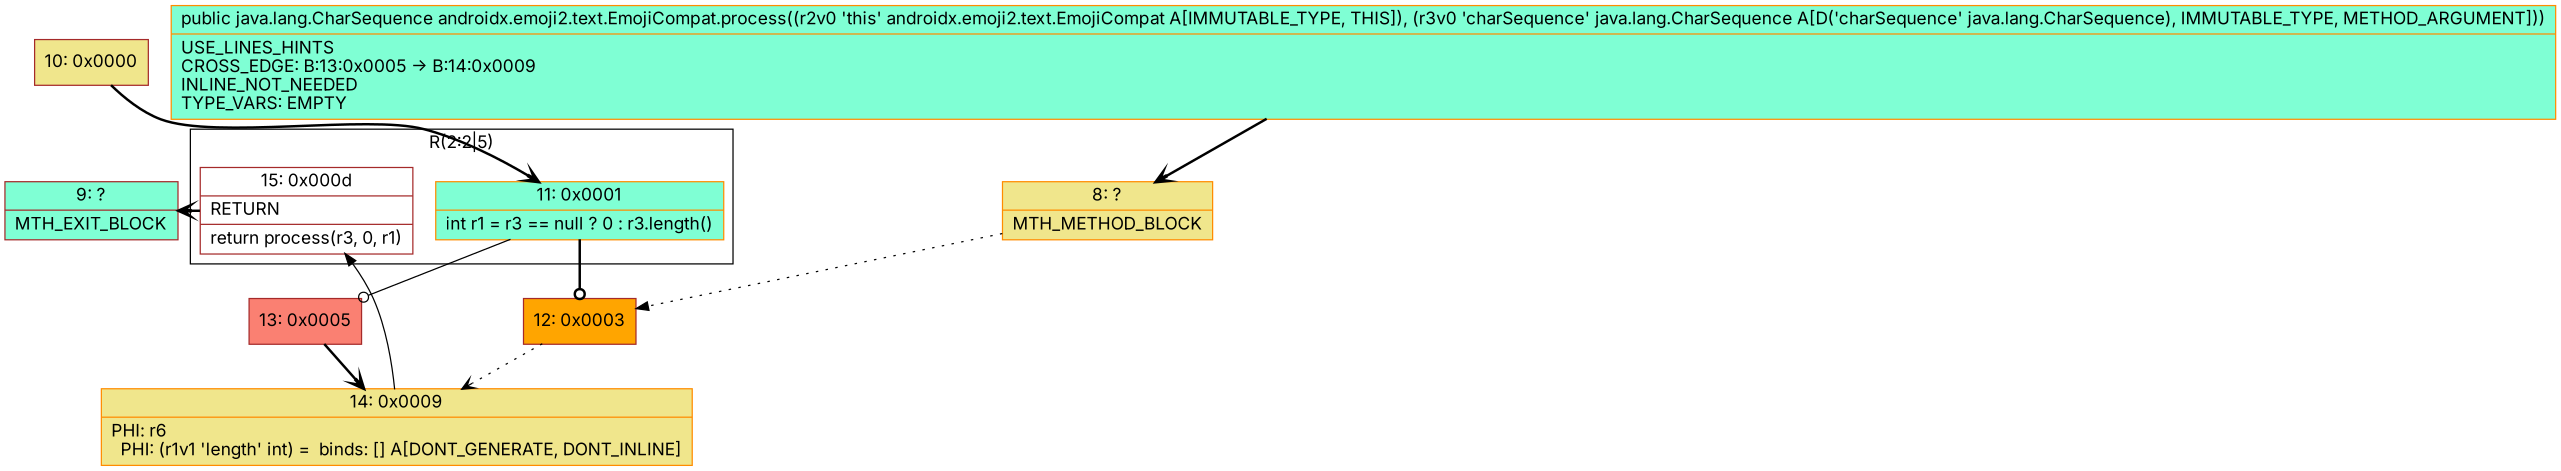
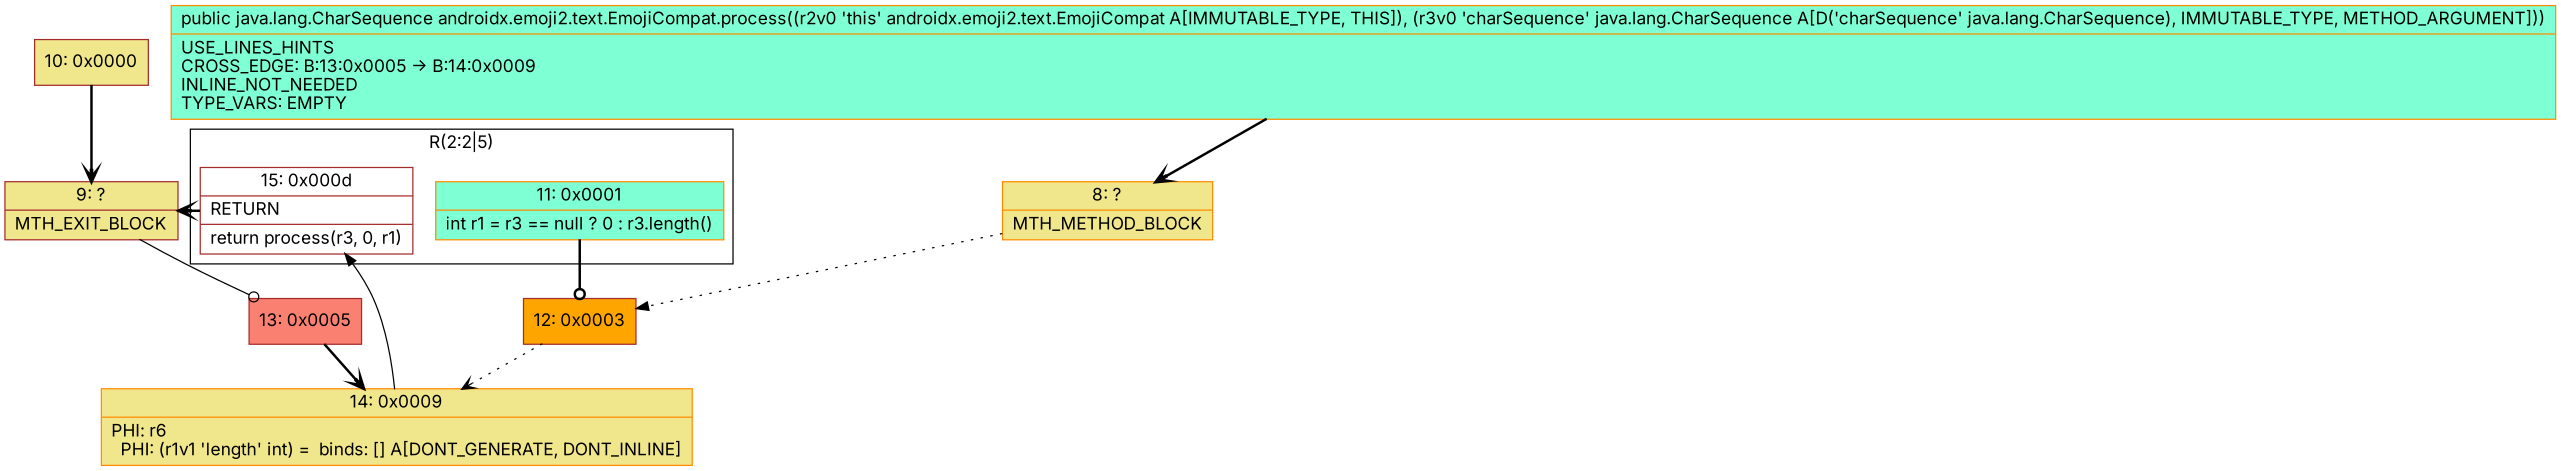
  digraph {
    fontname=Inter
    node [color=brown fillcolor=khaki fontname=Inter shape=record style=filled]
    edge [arrowhead=vee fontname=Inter style=bold]
    n1 [color=darkorange fillcolor=aquamarine label="{11\:\ 0x0001|int r1 = r3 == null ? 0 : r3.length()\l}"]
    n2 [fillcolor=white label="{15\:\ 0x000d|RETURN\l|return process(r3, 0, r1)\l}"]
    n3 [fillcolor=orange label="{12\:\ 0x0003}"]
    n4 [fillcolor=salmon label="{13\:\ 0x0005}"]
-   n5 [fillcolor=aquamarine label="{9\:\ ?|MTH_EXIT_BLOCK\l}"]
+   n5 [label="{9\:\ ?|MTH_EXIT_BLOCK\l}"]
    n6 [color=darkorange label="{14\:\ 0x0009|PHI: r6 \l  PHI: (r1v1 'length' int) =  binds: [] A[DONT_GENERATE, DONT_INLINE]\l}"]
    n7 [color=darkorange label="{8\:\ ?|MTH_METHOD_BLOCK\l}"]
    n8 [label="{10\:\ 0x0000}"]
    n9 [color=darkorange fillcolor=aquamarine label="{public java.lang.CharSequence androidx.emoji2.text.EmojiCompat.process((r2v0 'this' androidx.emoji2.text.EmojiCompat A[IMMUTABLE_TYPE, THIS]), (r3v0 'charSequence' java.lang.CharSequence A[D('charSequence' java.lang.CharSequence), IMMUTABLE_TYPE, METHOD_ARGUMENT]))  | USE_LINES_HINTS\lCROSS_EDGE: B:13:0x0005 \-\> B:14:0x0009\lINLINE_NOT_NEEDED\lTYPE_VARS: EMPTY\l}"]
    subgraph cluster_1 {
      label="R(2:2|5)"
      n1
      n2
    }
    n1 -> n3 [arrowhead=odot]
-   n1 -> n4 [arrowhead=odot style=solid]
+   n5 -> n4 [arrowhead=odot style=solid]
    n2 -> n5
    n3 -> n6 [style=dotted]
    n4 -> n6
    n6 -> n2 [arrowhead=normal style=solid]
    n7 -> n3 [arrowhead=normal style=dotted]
-   n8 -> n1
+   n8 -> n5
    n9 -> n7
  }
